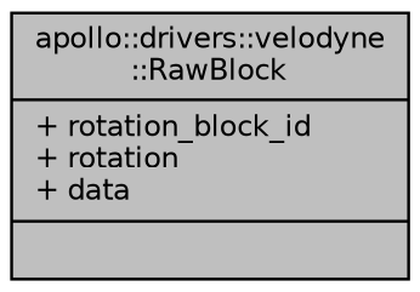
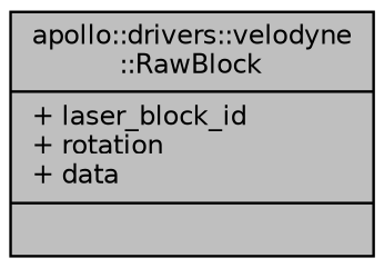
  digraph {
-   n1 [color=black fillcolor=grey75 fontcolor=black fontname=Helvetica fontsize=10 height=0.2 label="{apollo::drivers::velodyne\l::RawBlock\n|+ rotation_block_id\l+ rotation\l+ data\l|}" shape=record style=filled width=0.4]
+   n1 [color=black fillcolor=grey75 fontcolor=black fontname=Helvetica fontsize=10 height=0.2 label="{apollo::drivers::velodyne\l::RawBlock\n|+ laser_block_id\l+ rotation\l+ data\l|}" shape=record style=filled width=0.4]
  }
